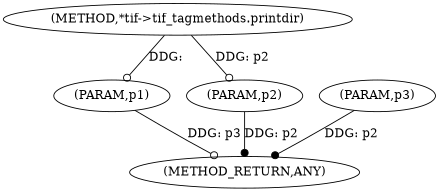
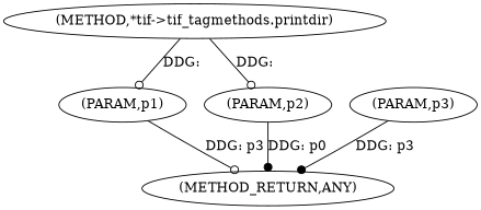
  digraph {
    edge [arrowhead=odot]
    n1 [label=<(METHOD,*tif-&gt;tif_tagmethods.printdir)>]
    n2 [label=<(PARAM,p1)>]
    n3 [label=<(PARAM,p2)>]
    n4 [label=<(METHOD_RETURN,ANY)>]
    n5 [label=<(PARAM,p3)>]
    n1 -> n2 [label="DDG: "]
-   n1 -> n3 [label="DDG: p2"]
+   n1 -> n3 [label="DDG: "]
    n2 -> n4 [label="DDG: p3"]
-   n3 -> n4 [arrowhead=dot label="DDG: p2"]
-   n5 -> n4 [arrowhead=dot label="DDG: p2"]
+   n3 -> n4 [arrowhead=dot label="DDG: p0"]
+   n5 -> n4 [arrowhead=dot label="DDG: p3"]
  }
